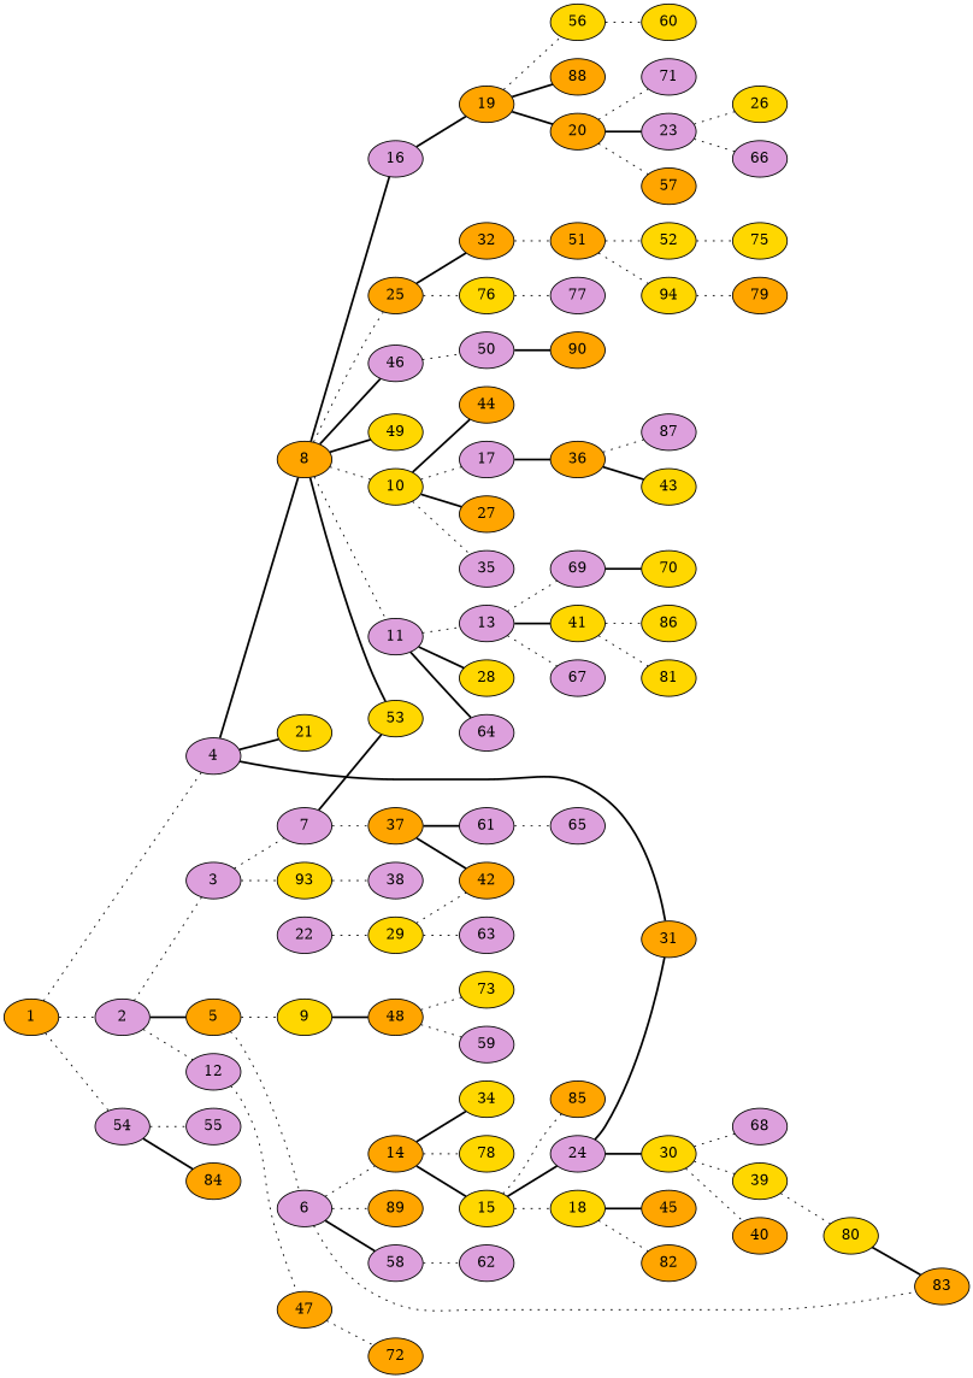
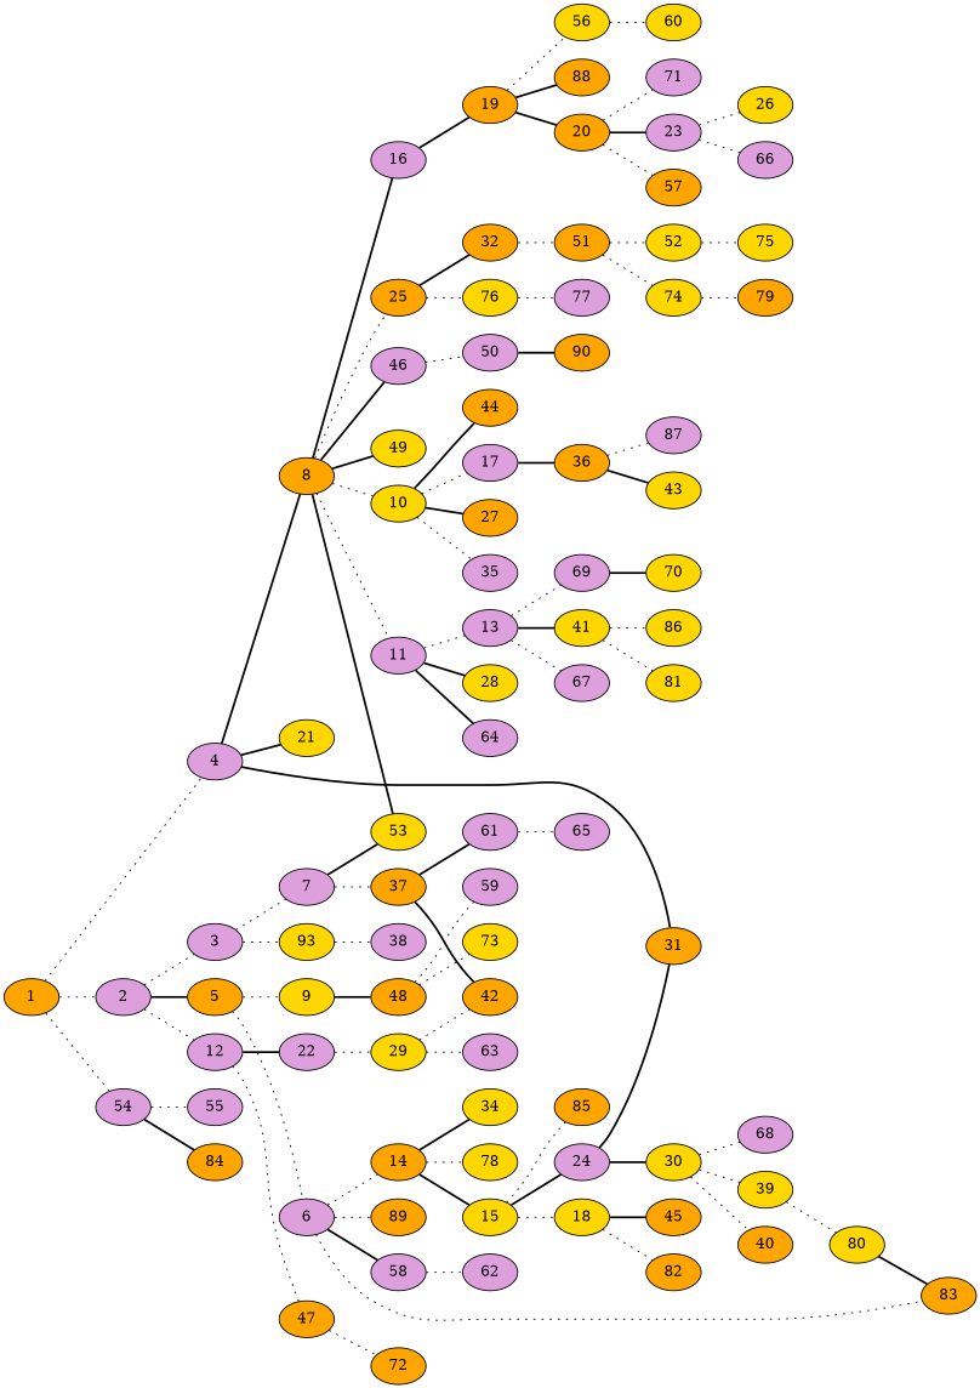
  graph {
    rankdir=LR
    node [fillcolor=plum style=filled]
    edge [style=dotted]
    1 [fillcolor=orange]
    2
    4
    54
    3
    5 [fillcolor=orange]
    12
    8 [fillcolor=orange]
    21 [fillcolor=gold]
    31 [fillcolor=orange]
    55
    84 [fillcolor=orange]
    7
    n14 [fillcolor=gold label=93]
    6
    9 [fillcolor=gold]
    22
    47 [fillcolor=orange]
    79 [fillcolor=orange]
    53 [fillcolor=gold]
    10 [fillcolor=gold]
    11
    16
    25 [fillcolor=orange]
    46
    49 [fillcolor=gold]
    37 [fillcolor=orange]
    38
    14 [fillcolor=orange]
    58
    83 [fillcolor=orange]
    89 [fillcolor=orange]
    48 [fillcolor=orange]
    29 [fillcolor=gold]
    72 [fillcolor=orange]
    42 [fillcolor=orange]
    61
    17
    27 [fillcolor=orange]
    35
    44 [fillcolor=orange]
    13
    28 [fillcolor=gold]
    64
    19 [fillcolor=orange]
    32 [fillcolor=orange]
    76 [fillcolor=gold]
    50
    15 [fillcolor=gold]
    34 [fillcolor=gold]
    78 [fillcolor=gold]
    62
    59
    73 [fillcolor=gold]
    18 [fillcolor=gold]
    24
    85 [fillcolor=orange]
    65
    36 [fillcolor=orange]
    41 [fillcolor=gold]
    67
    69
    20 [fillcolor=orange]
    56 [fillcolor=gold]
    88 [fillcolor=orange]
    51 [fillcolor=orange]
    77
    90 [fillcolor=orange]
    43 [fillcolor=gold]
    87
    81 [fillcolor=gold]
    86 [fillcolor=gold]
    70 [fillcolor=gold]
    63
    45 [fillcolor=orange]
    82 [fillcolor=orange]
    30 [fillcolor=gold]
    39 [fillcolor=gold]
    40 [fillcolor=orange]
    68
    23
    57 [fillcolor=orange]
    71
    60 [fillcolor=gold]
    26 [fillcolor=gold]
    66
    80 [fillcolor=gold]
    52 [fillcolor=gold]
-   74 [fillcolor=gold label=94]
+   74 [fillcolor=gold]
    75 [fillcolor=gold]
    1 -- 2
    1 -- 4
    1 -- 54
    2 -- 3
    2 -- 5 [style=bold]
    2 -- 12
    4 -- 8 [style=bold]
    4 -- 21 [style=bold]
    4 -- 31 [style=bold]
    54 -- 55
    54 -- 84 [style=bold]
    3 -- 7
    3 -- n14
    5 -- 6
    5 -- 9
+   12 -- 22 [style=bold]
    12 -- 47
    8 -- 53 [style=bold]
    8 -- 10
    8 -- 11
    8 -- 16 [style=bold]
    8 -- 25
    8 -- 46 [style=bold]
    8 -- 49 [style=bold]
    7 -- 53 [style=bold]
    7 -- 37
    n14 -- 38
    6 -- 14
    6 -- 58 [style=bold]
    6 -- 83
    6 -- 89
    9 -- 48 [style=bold]
    22 -- 29
    47 -- 72
    10 -- 17
    10 -- 27 [style=bold]
    10 -- 35
    10 -- 44 [style=bold]
    11 -- 13
    11 -- 28 [style=bold]
    11 -- 64 [style=bold]
    16 -- 19 [style=bold]
    25 -- 32 [style=bold]
    25 -- 76
    46 -- 50
    37 -- 42 [style=bold]
    37 -- 61 [style=bold]
    14 -- 15 [style=bold]
    14 -- 34 [style=bold]
    14 -- 78
    58 -- 62
    48 -- 59
    48 -- 73
    29 -- 42
    29 -- 63
    61 -- 65
    17 -- 36 [style=bold]
    13 -- 41 [style=bold]
    13 -- 67
    13 -- 69
    19 -- 20 [style=bold]
    19 -- 56
    19 -- 88 [style=bold]
    32 -- 51
    76 -- 77
    50 -- 90 [style=bold]
    15 -- 18
    15 -- 24 [style=bold]
    15 -- 85
    18 -- 45 [style=bold]
    18 -- 82
    24 -- 31 [style=bold]
    24 -- 30 [style=bold]
    36 -- 43 [style=bold]
    36 -- 87
    41 -- 81
    41 -- 86
    69 -- 70 [style=bold]
    20 -- 23 [style=bold]
    20 -- 57
    20 -- 71
    56 -- 60
    51 -- 52
    51 -- 74
    30 -- 39
    30 -- 40
    30 -- 68
    39 -- 80
    23 -- 26
    23 -- 66
    80 -- 83 [style=bold]
    52 -- 75
    74 -- 79
  }
